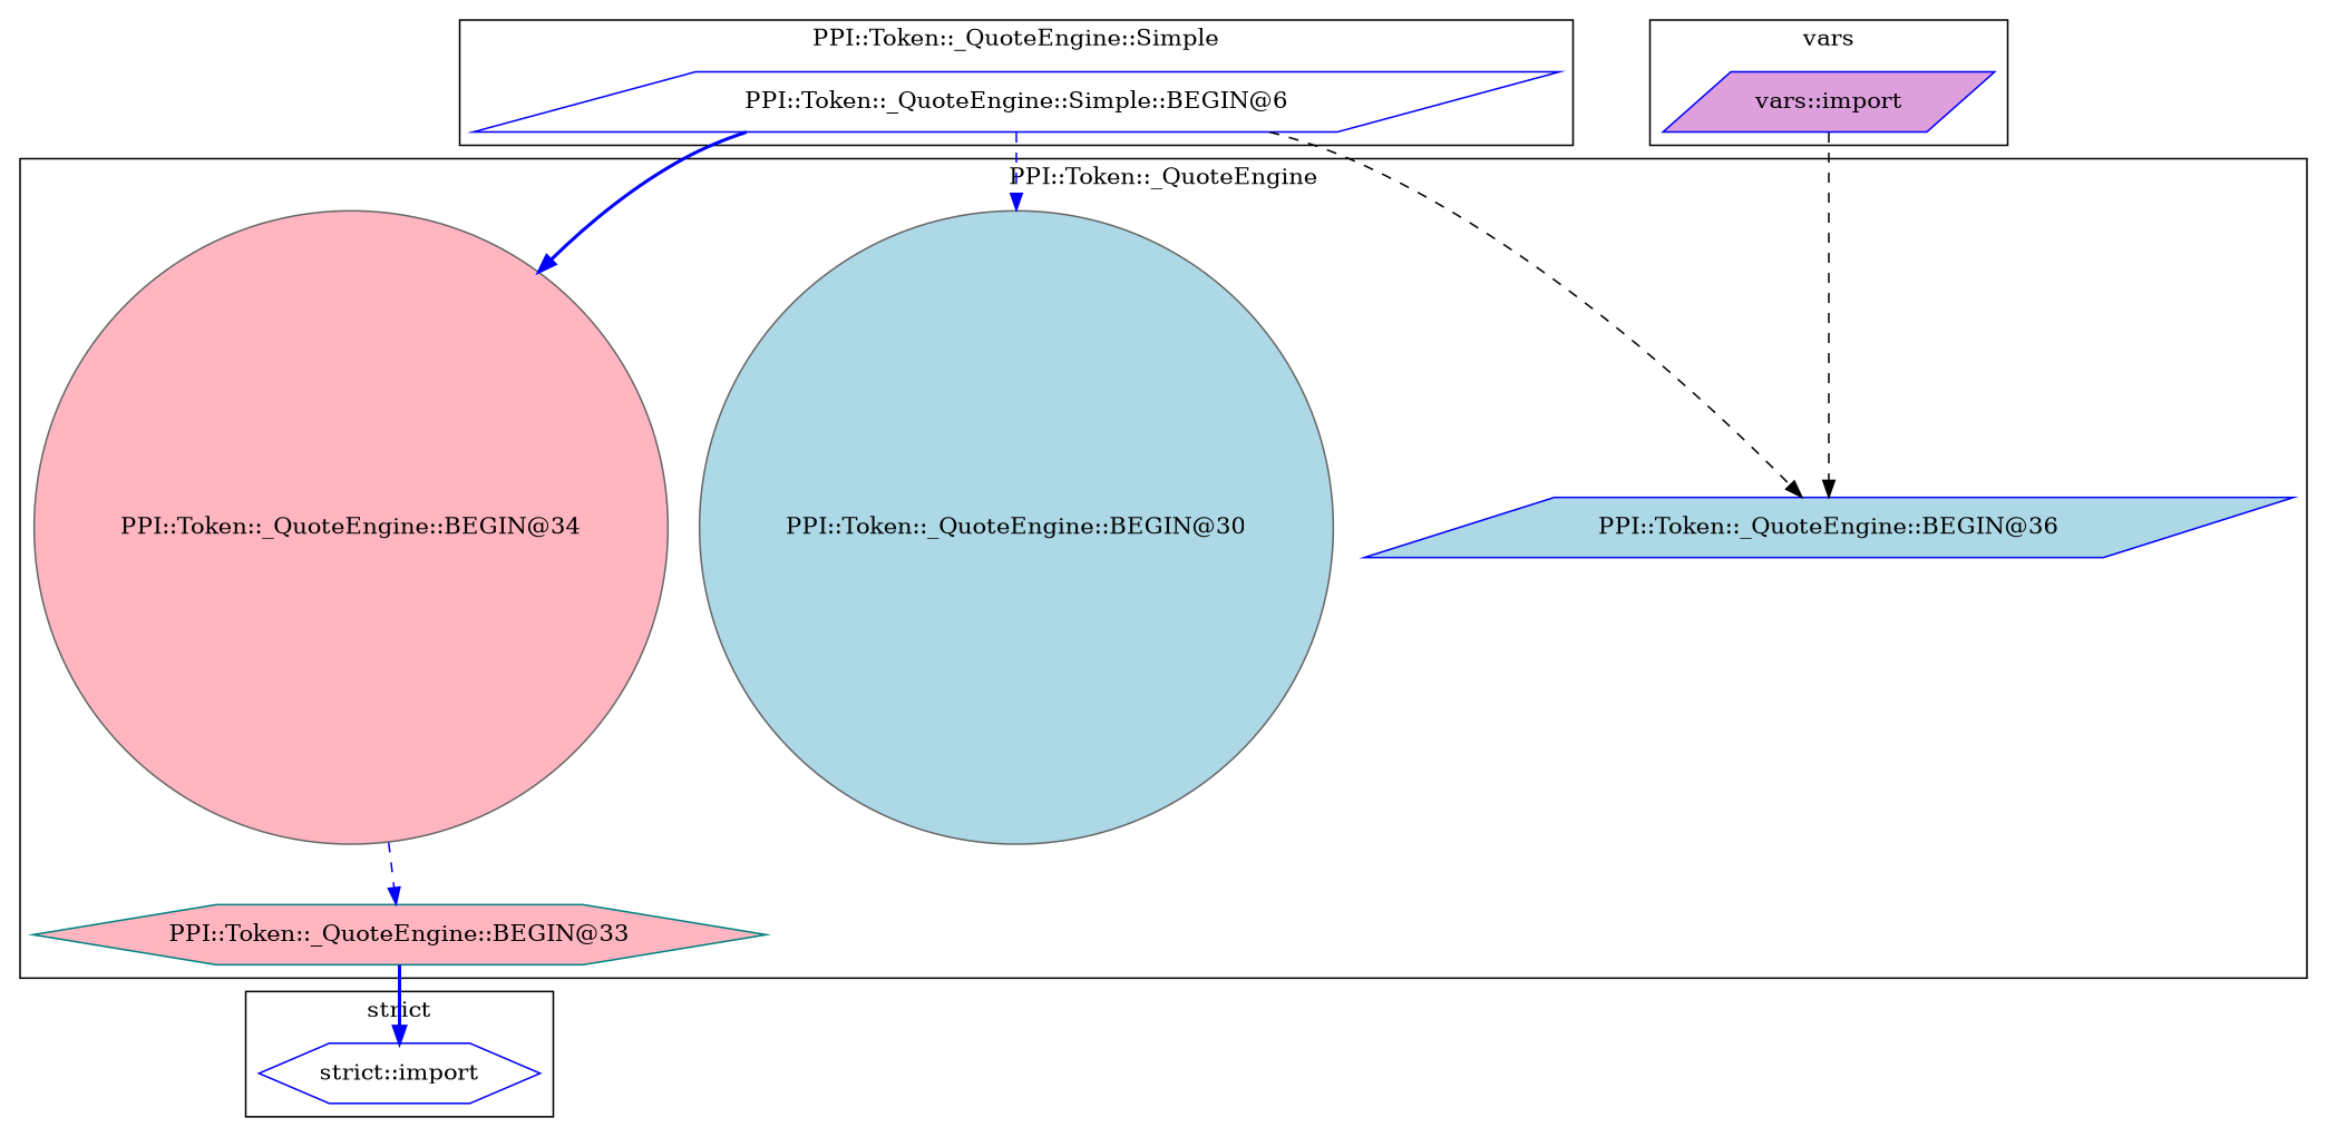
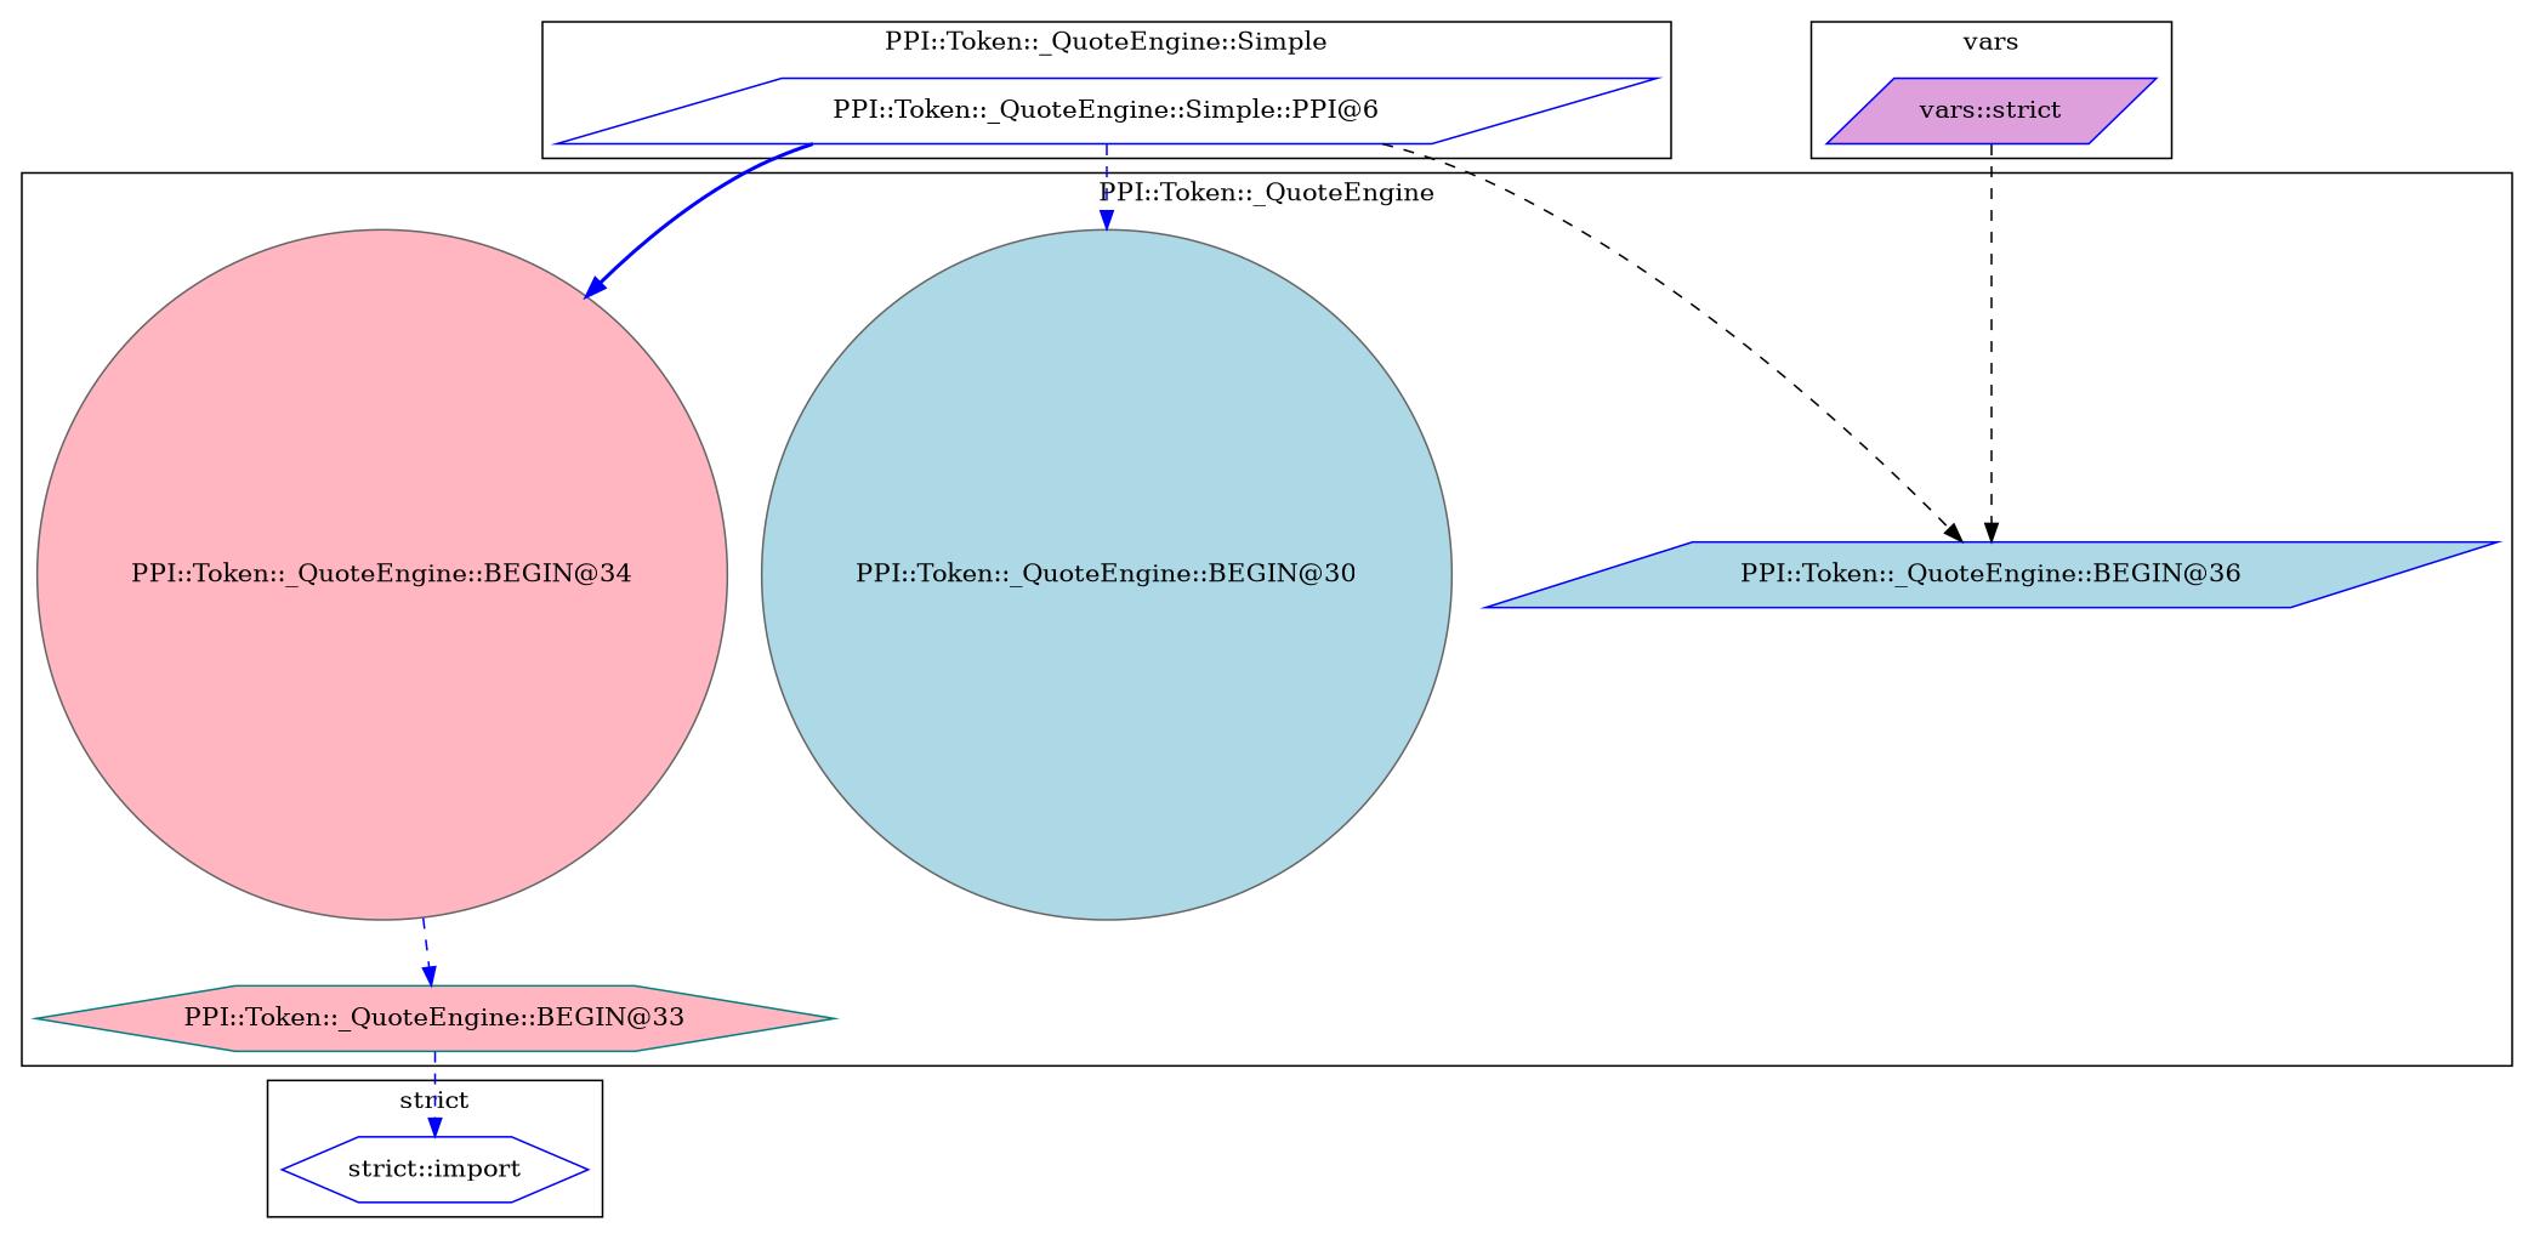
  digraph {
    node [color=blue fillcolor=lightblue shape=parallelogram style=filled]
    edge [color=blue style=dashed]
    "PPI::Token::_QuoteEngine::BEGIN@36"
    n2 [color=gray40 label="PPI::Token::_QuoteEngine::BEGIN@30" shape=circle]
    "PPI::Token::_QuoteEngine::BEGIN@34" [color=gray40 fillcolor=lightpink shape=circle]
    "PPI::Token::_QuoteEngine::BEGIN@33" [color=teal fillcolor=lightpink shape=hexagon]
-   "PPI::Token::_QuoteEngine::Simple::BEGIN@6" [fillcolor=white]
-   "vars::import" [fillcolor=plum]
+   "PPI::Token::_QuoteEngine::Simple::BEGIN@6" [fillcolor=white label="PPI::Token::_QuoteEngine::Simple::PPI@6"]
+   "vars::import" [fillcolor=plum label="vars::strict"]
    "strict::import" [fillcolor=white shape=hexagon]
    subgraph cluster_1 {
      label="PPI::Token::_QuoteEngine"
      "PPI::Token::_QuoteEngine::BEGIN@36"
      n2
      "PPI::Token::_QuoteEngine::BEGIN@34"
      "PPI::Token::_QuoteEngine::BEGIN@33"
    }
    subgraph cluster_2 {
      label="PPI::Token::_QuoteEngine::Simple"
      "PPI::Token::_QuoteEngine::Simple::BEGIN@6"
    }
    subgraph cluster_3 {
      label=vars
      "vars::import"
    }
    subgraph cluster_4 {
      label="strict"
      "strict::import"
    }
    "PPI::Token::_QuoteEngine::BEGIN@34" -> "PPI::Token::_QuoteEngine::BEGIN@33"
-   "PPI::Token::_QuoteEngine::BEGIN@33" -> "strict::import" [style=bold]
+   "PPI::Token::_QuoteEngine::BEGIN@33" -> "strict::import"
    "PPI::Token::_QuoteEngine::Simple::BEGIN@6" -> "PPI::Token::_QuoteEngine::BEGIN@36" [color=black]
    "PPI::Token::_QuoteEngine::Simple::BEGIN@6" -> n2
    "PPI::Token::_QuoteEngine::Simple::BEGIN@6" -> "PPI::Token::_QuoteEngine::BEGIN@34" [style=bold]
    "vars::import" -> "PPI::Token::_QuoteEngine::BEGIN@36" [color=black]
  }
